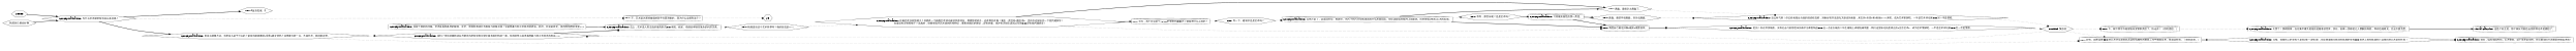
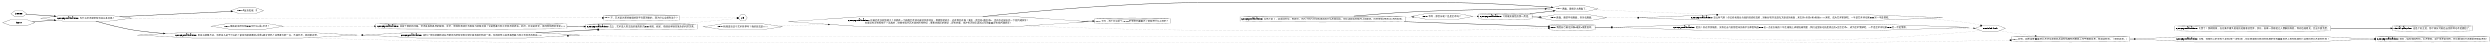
  digraph {
    rankdir=LR
    node [shape=hexagon]
    edge [arrowhead=normal style=dotted]
    n1 [label=START]
    n2 [label="Conceptualization: 为什么艺术能带给你这么多灵感？"]
-   n3 [label="我想自己最近好像"]
+   n3 [label=input]
    n4 [label="You: 不，艺术是为那些傲慢的吹牛大家准备的。我为什么会想到这个？" shape=cylinder]
    n5 [label="You: [放弃思维。]"]
    n6 [label="Conceptualization: 别这么犹豫不决。你来这儿是干什么的？参加优柔寡断的*审美*夏令营吗？这里要大胆一点。不搞艺术，就回家去吧。"]
    n7 [label="You: 等等，那音乐呢？也是艺术吗？"]
    n8 [label="Conceptualization: 只有最实验性的那一类是。" shape=cylinder]
    n9 [label="You: 我想自己最近好像*确实*很爱批评。" shape=cylinder]
    n10 [label="You: 愚蠢。建筑学很愚蠢，音乐也愚蠢。"]
    29
    n12 [label="You: 好吧。如果需要50%的艺术评论家把我从这些机械性的重复工作中解救出来，那就这样吧。（接受思想。）" shape=cylinder]
    n13 [label="Conceptualization: 是吗？但你的眼睛还在不断寻找所有审美冲突中最有批判性的一面。你用好奇心追求着想象力和工艺技术的表达……"]
    n14 [label="Conceptualization: 当然不是了，这是自闭症。制表符。用尺子和六分仪或者其他什么东西自渎。你应该贬低和批判上层建筑。同时赞颂*纯粹*艺术的美德。" shape=cylinder]
    n15 [label="You: 愚蠢。建筑学太愚蠢了。"]
    n16 [label="Conceptualization: 这么有气势！你已经表现出尖锐的描述性思维，准备好切开这虚无又肤浅的表面，来支持*崇高*和*美丽*……来吧。成为艺术警探吧。一半是艺术评论家——另一半是警察。"]
    n17 [label="Conceptualization: 是的！你在寻找物质。没有社会习俗那乏味的表示法和复制品——这一点在古板的二年生植物上表现地最明显，我们这里谈论的是真正的*生活艺术*。成为艺术警探吧。一半是艺术评论家——另一半是警察。"]
-   n18 [label="Untitled 预言感"]
-   n19 [label="You: 不。眼下我可不能冒险转变警察类型了。快走开！（拒绝思想。）" shape=cylinder]
+   n18 [label="Untitled hub"]
    n20 [label="Conceptualization: 这是个很好的问题。艺术是各种各样的视觉、文学、听觉和表述行为创造力的集合体！它是想象力和工艺技术的表达。此外，它还是历史，批判和纯粹的享受……" shape=cylinder]
    n21 [label="Conceptualization: 总之，艺术是人类交流的最高形式——表现，叙述，情感还有错综复杂的代理关系。" shape=cylinder]
    n22 [label="You: 我能适应这个艺术世界吗？我的意思是……"]
    n23 [label="Conceptualization: 太赞了！那就继续，在充满平庸又粗俗的追随者的世界。所以，如果一切都是让人费解的狗屁，而你也能看见。完全不要负责。" shape=cylinder]
    n24 [label="Visual Calculus: 这是个好主意。那个家伙可能也会觉得辩论术是臆想了。" shape=cylinder]
    n25 [label="Conceptualization: 你最近有没有照镜子？你拥有一个残酷艺术评论家的所有特征，看看那把胡子，还有那些衣服！蓬乱，而且有*预言感*。也许你还应该尝一下批判建筑学！\n你最近有没有照镜子？说真的，你拥有现代艺术家的所有特征，看看你疯狂的发型，还有衣服。也许有天你应该试试写诗——还有批判建筑学！"]
    n26 [label="You: 等等，我不应该是个100%的警察吗——为了破案啊什么之类的？" shape=cylinder]
-   n27 [label="You: 等一下，建筑学也是艺术吗？"]
    n28 [label="Conceptualization: 去吧，猛烈地批判吧，艺术警探。这个世界是你的，把它撕成碎片再重新拼接起来吧！" shape=cylinder]
    n29 [label="Conceptualization: 没错。抓捕街上的罪犯不是你*唯一*的职责，你还要逮捕印刷业和画廊的罪犯——世界上那些陈腐和只会模仿的艺术家和作者！"]
+   n30 [label="You: 确实是这样没错——但什么*是*艺术？"]
    n1 -> n2 [style=bold]
    n2 -> n4 [arrowhead=box]
    n2 -> n5 [style=bold]
    n2 -> n6 [style=bold]
    n3 -> n2 [style=bold]
    n4 -> 29 [arrowhead=box]
    n6 -> n12 [arrowhead=box]
    n6 -> n13 [arrowhead=box]
-   n7 -> n8 [style=bold]
-   n8 -> n9 [style=bold]
+   n7 -> n8
+   n8 -> n15 [style=bold]
    n8 -> n10 [style=bold]
    n9 -> n17 [arrowhead=box style=bold]
    n10 -> n16 [arrowhead=box]
    n12 -> n29 [style=bold]
    n13 -> n21 [arrowhead=box style=bold]
    n14 -> n7
    n14 -> n9 [arrowhead=box style=bold]
    n14 -> n15 [style=bold]
    n15 -> n16 [arrowhead=box]
    n16 -> n18 [arrowhead=box]
    n17 -> n18
    n18 -> n12
    n18 -> n13 [arrowhead=box]
-   n18 -> n19 [arrowhead=box]
-   n19 -> n23 [arrowhead=box]
    n20 -> n21 [style=bold]
-   n21 -> n22
+   n21 -> 29
    n22 -> n25
    n23 -> n24 [style=bold]
    n25 -> n9 [arrowhead=box]
    n25 -> n15 [style=bold]
    n25 -> n26 [style=bold]
-   n26 -> n27
-   n27 -> n14 [arrowhead=box]
    n29 -> n28 [arrowhead=box style=bold]
+   n30 -> n20
  }
